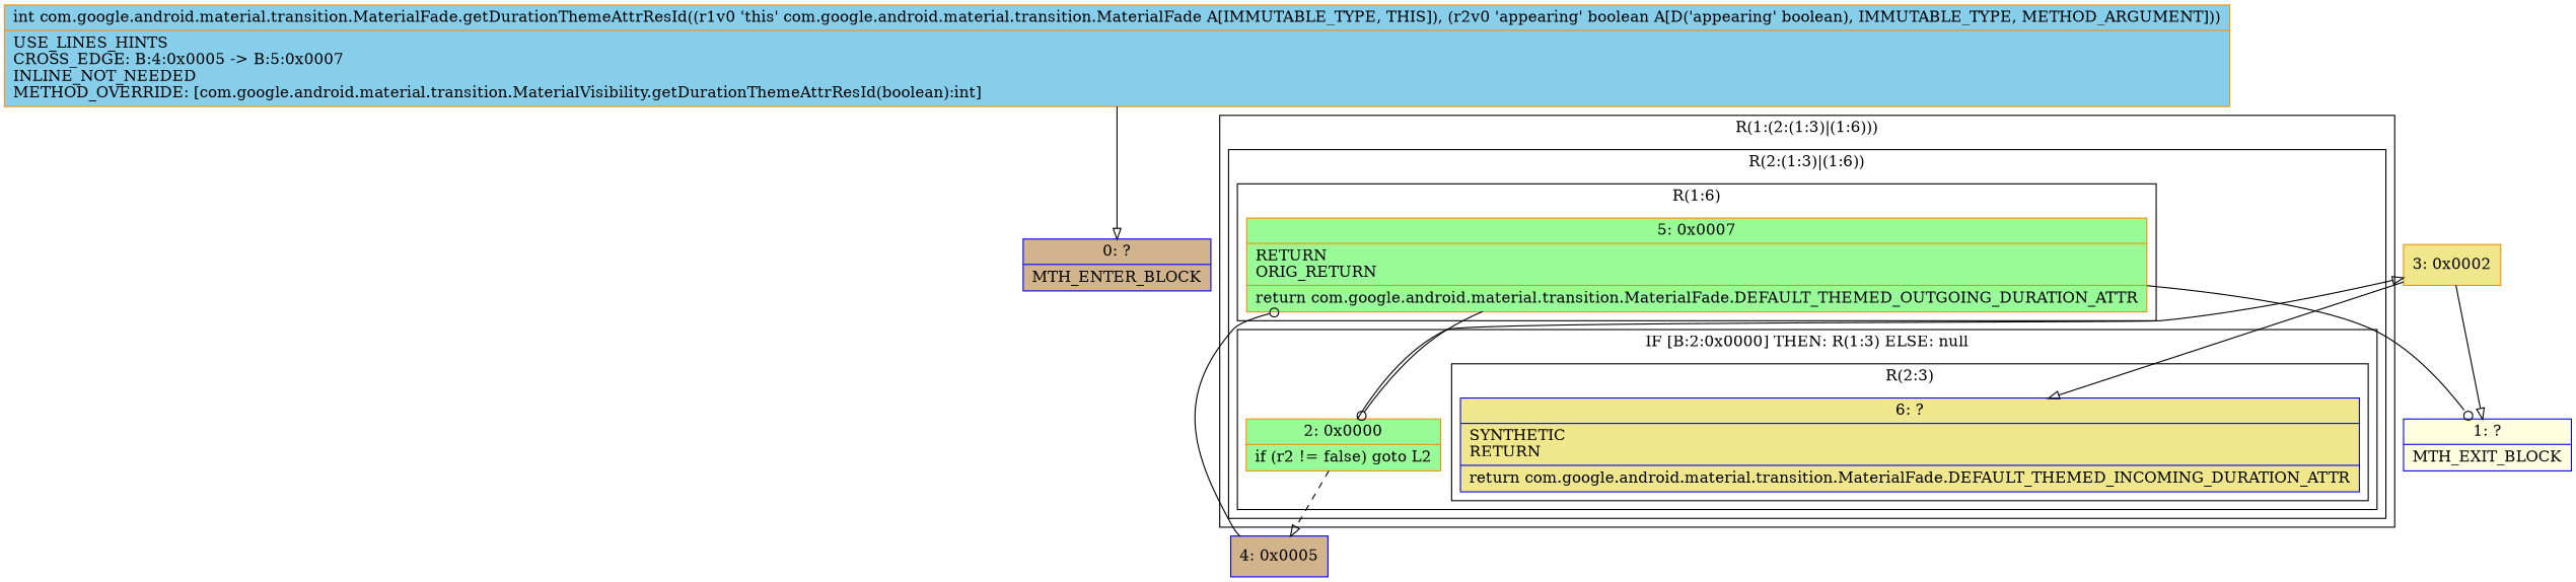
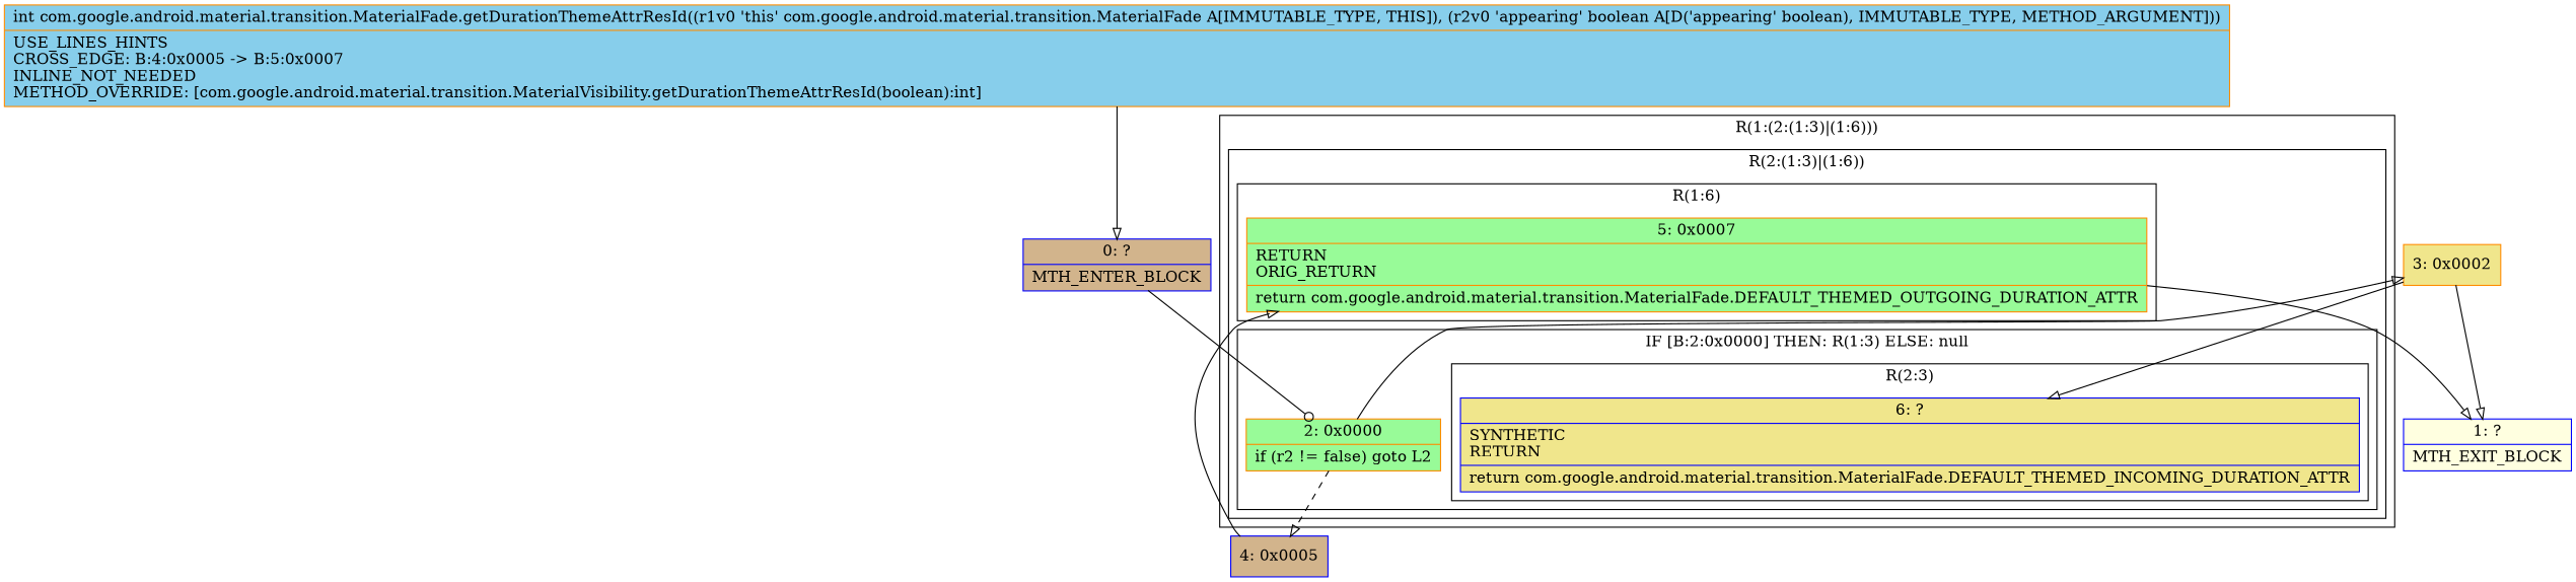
  digraph {
    node [color=blue fillcolor=khaki shape=record style=filled]
    edge [arrowhead=onormal]
    n1 [label="{6\:\ ?|SYNTHETIC\lRETURN\l|return com.google.android.material.transition.MaterialFade.DEFAULT_THEMED_INCOMING_DURATION_ATTR\l}"]
    n2 [color=darkorange fillcolor=palegreen label="{2\:\ 0x0000|if (r2 != false) goto L2\l}"]
    n3 [color=darkorange fillcolor=palegreen label="{5\:\ 0x0007|RETURN\lORIG_RETURN\l|return com.google.android.material.transition.MaterialFade.DEFAULT_THEMED_OUTGOING_DURATION_ATTR\l}"]
    n4 [color=darkorange label="{3\:\ 0x0002}"]
    n5 [fillcolor=tan label="{4\:\ 0x0005}"]
    n6 [fillcolor=lightyellow label="{1\:\ ?|MTH_EXIT_BLOCK\l}"]
    n7 [fillcolor=tan label="{0\:\ ?|MTH_ENTER_BLOCK\l}"]
    n8 [color=darkorange fillcolor=skyblue label="{int com.google.android.material.transition.MaterialFade.getDurationThemeAttrResId((r1v0 'this' com.google.android.material.transition.MaterialFade A[IMMUTABLE_TYPE, THIS]), (r2v0 'appearing' boolean A[D('appearing' boolean), IMMUTABLE_TYPE, METHOD_ARGUMENT]))  | USE_LINES_HINTS\lCROSS_EDGE: B:4:0x0005 \-\> B:5:0x0007\lINLINE_NOT_NEEDED\lMETHOD_OVERRIDE: [com.google.android.material.transition.MaterialVisibility.getDurationThemeAttrResId(boolean):int]\l}"]
    subgraph cluster_1 {
      label="R(1:(2:(1:3)|(1:6)))"
      subgraph cluster_2 {
        label="R(2:(1:3)|(1:6))"
        subgraph cluster_3 {
          label="IF [B:2:0x0000] THEN: R(1:3) ELSE: null"
          n2
          subgraph cluster_4 {
            label="R(2:3)"
            n1
          }
        }
        subgraph cluster_5 {
          label="R(1:6)"
          n3
        }
      }
    }
    n2 -> n4
    n2 -> n5 [style=dashed]
-   n3 -> n6 [arrowhead=odot]
+   n3 -> n6
    n4 -> n1
    n4 -> n6
-   n5 -> n3 [arrowhead=odot]
-   n3 -> n2 [arrowhead=odot]
+   n5 -> n3
+   n7 -> n2 [arrowhead=odot]
    n8 -> n7
  }
